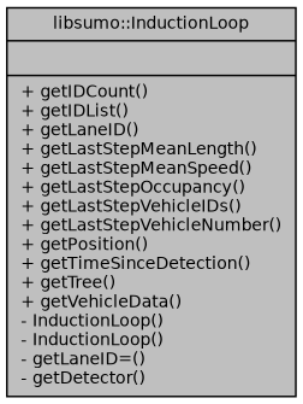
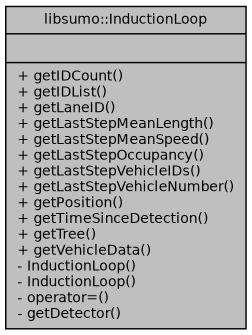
  digraph {
    fontname="DejaVu Sans"
-   n1 [color=black fillcolor=grey75 fontcolor=black fontname="DejaVu Sans" fontsize=10 height=0.2 label="{libsumo::InductionLoop\n||+ getIDCount()\l+ getIDList()\l+ getLaneID()\l+ getLastStepMeanLength()\l+ getLastStepMeanSpeed()\l+ getLastStepOccupancy()\l+ getLastStepVehicleIDs()\l+ getLastStepVehicleNumber()\l+ getPosition()\l+ getTimeSinceDetection()\l+ getTree()\l+ getVehicleData()\l- InductionLoop()\l- InductionLoop()\l- getLaneID=()\l- getDetector()\l}" shape=record style=filled width=0.4]
+   n1 [color=black fillcolor=grey75 fontcolor=black fontname="DejaVu Sans" fontsize=10 height=0.2 label="{libsumo::InductionLoop\n||+ getIDCount()\l+ getIDList()\l+ getLaneID()\l+ getLastStepMeanLength()\l+ getLastStepMeanSpeed()\l+ getLastStepOccupancy()\l+ getLastStepVehicleIDs()\l+ getLastStepVehicleNumber()\l+ getPosition()\l+ getTimeSinceDetection()\l+ getTree()\l+ getVehicleData()\l- InductionLoop()\l- InductionLoop()\l- operator=()\l- getDetector()\l}" shape=record style=filled width=0.4]
  }
